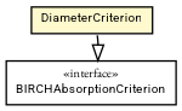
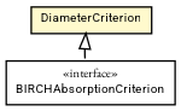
  digraph {
    nodesep=0.15
    rankdir=TB
    ranksep=0.25
    fontname="EB Garamond"
    node [fontcolor=black fontname="EB Garamond" fontsize=8 margin=0 shape=plaintext]
    n1 [height=0 label=<<table title="de.lmu.ifi.dbs.elki.algorithm.clustering.hierarchical.birch.DiameterCriterion" border="0" cellborder="1" cellspacing="0" cellpadding="2" bgcolor="lemonChiffon" href="DiameterCriterion.html" target="_parent"> 		<tr><td><table border="0" cellspacing="0" cellpadding="1"> 		<tr><td align="center" balign="center"> <font face="Roboto">DiameterCriterion</font> </td></tr> 		</table></td></tr> 		</table>> width=0]
    n2 [height=0 label=<<table title="de.lmu.ifi.dbs.elki.algorithm.clustering.hierarchical.birch.BIRCHAbsorptionCriterion" border="0" cellborder="1" cellspacing="0" cellpadding="2" href="BIRCHAbsorptionCriterion.html" target="_parent"> 		<tr><td><table border="0" cellspacing="0" cellpadding="1"> 		<tr><td align="center" balign="center"> &#171;interface&#187; </td></tr> 		<tr><td align="center" balign="center"> <font face="Roboto">BIRCHAbsorptionCriterion</font> </td></tr> 		</table></td></tr> 		</table>> width=0]
-   n2 -> n1 [arrowtail=empty color=black dir=back fontname="EB Garamond" fontsize=7 labelfontname=Roboto labelfontsize=7 style=dashed weight=9]
+   n1 -> n2 [arrowtail=empty color=black dir=back fontname="EB Garamond" fontsize=7 labelfontname=Roboto labelfontsize=7 style=dashed weight=9]
  }
